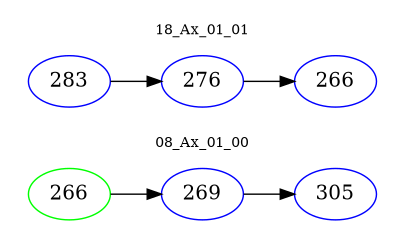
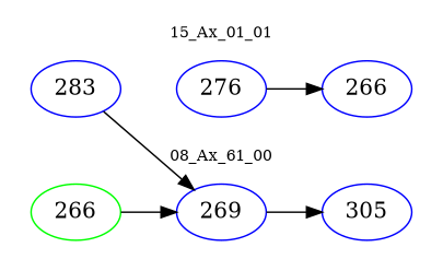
  digraph {
    rankdir=LR
    node [color=blue]
    edge [color=black]
    n1 [label=283]
    n2 [label=276]
    n3 [label=266]
    n4 [color=green label=266]
    n5 [label=269]
    n6 [label=305]
    subgraph cluster_1 {
      color=white
      fontsize=10
-     label="18_Ax_01_01"
+     label="15_Ax_01_01"
      n1
      n2
      n3
    }
    subgraph cluster_2 {
      color=white
      fontsize=10
-     label="08_Ax_01_00"
+     label="08_Ax_61_00"
      n4
      n5
      n6
    }
-   n1 -> n2
+   n1 -> n5
    n2 -> n3
    n4 -> n5
    n5 -> n6
  }
